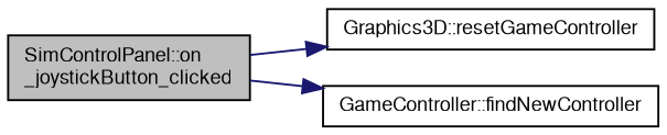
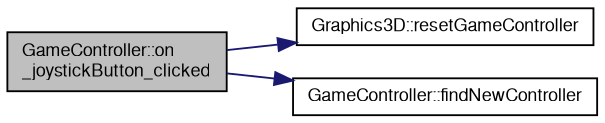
  digraph {
    rankdir=LR
    node [color=black fillcolor=white fontname=FreeSans fontsize=10 shape=record style=filled]
    edge [color=midnightblue fontname=FreeSans fontsize=10 labelfontname=FreeSans labelfontsize=10 style=solid]
-   n1 [fillcolor=grey75 fontcolor=black height=0.2 label="SimControlPanel::on\l_joystickButton_clicked" width=0.4]
+   n1 [fillcolor=grey75 fontcolor=black height=0.2 label="GameController::on\l_joystickButton_clicked" width=0.4]
    n2 [height=0.2 label="Graphics3D::resetGameController" width=0.4]
    n3 [height=0.2 label="GameController::findNewController" width=0.4]
    n1 -> n2
    n1 -> n3
  }
